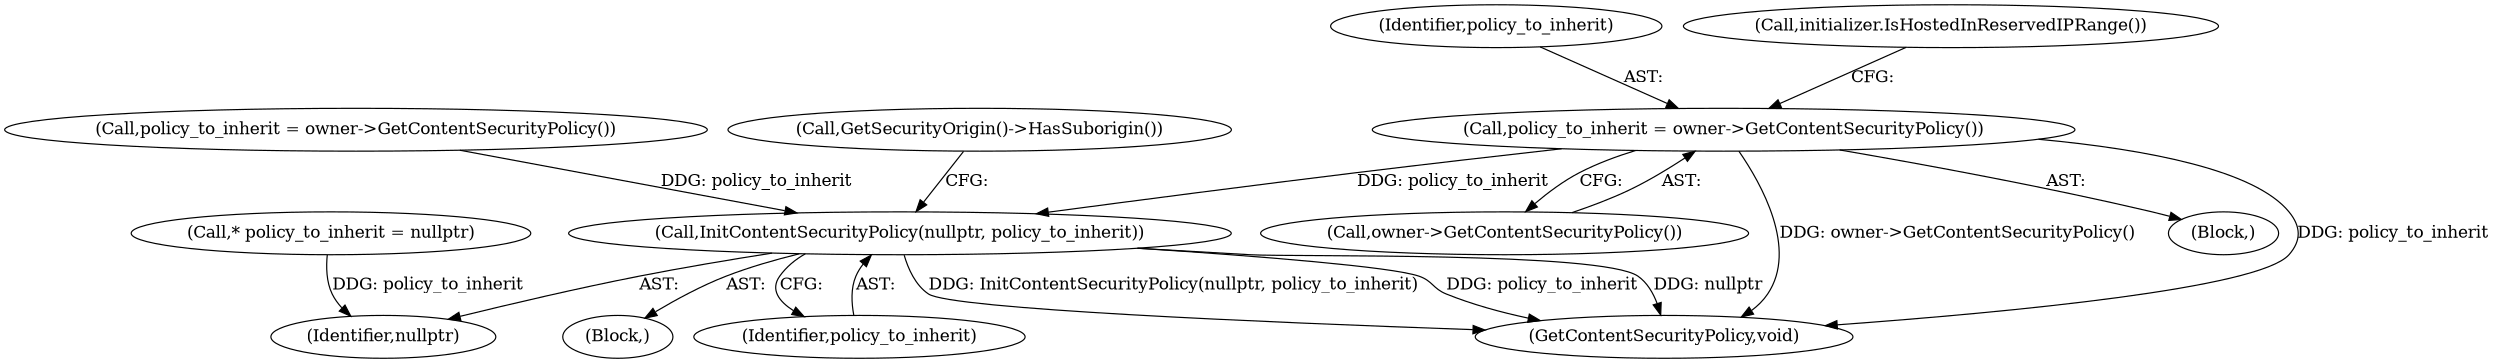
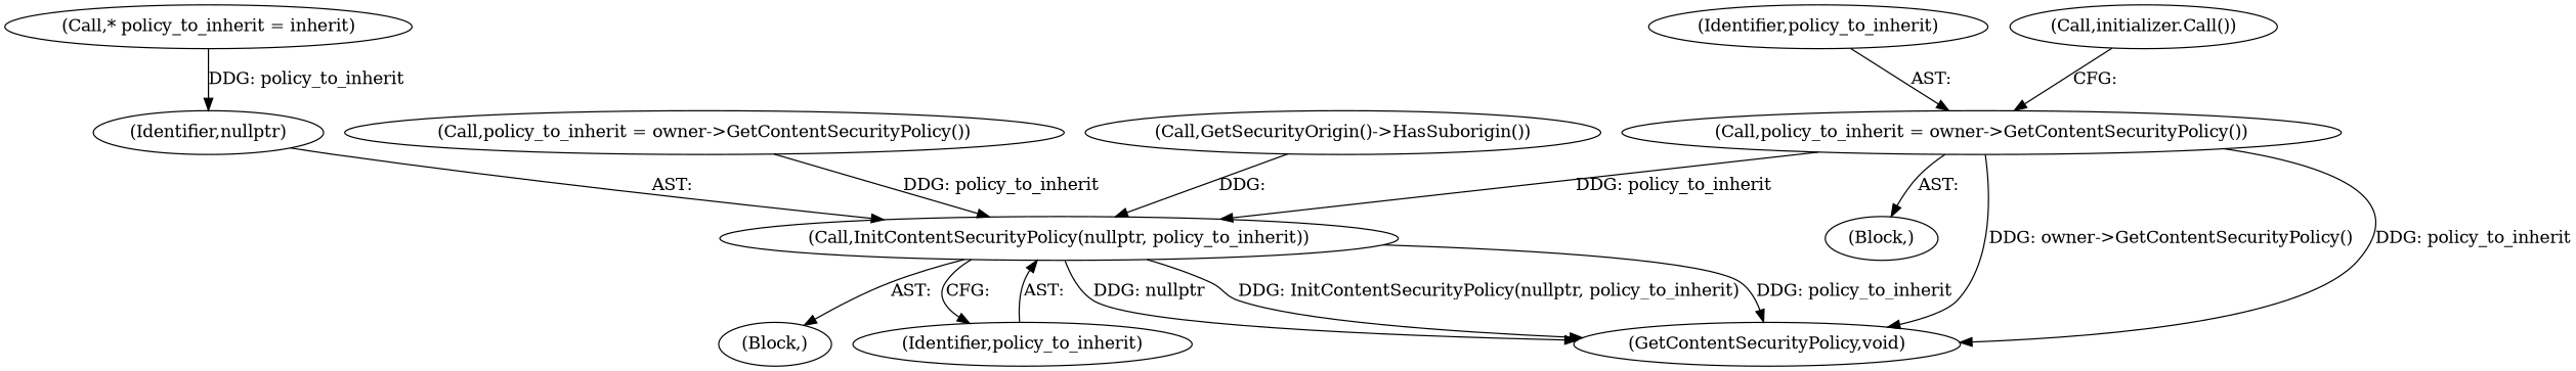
  digraph {
    n1 [label="(Call,policy_to_inherit = owner->GetContentSecurityPolicy())"]
    n2 [label="(Call,InitContentSecurityPolicy(nullptr, policy_to_inherit))"]
-   n3 [label="(Call,owner->GetContentSecurityPolicy())"]
    n4 [label="(GetContentSecurityPolicy,void)"]
    n5 [label="(Block,)"]
    n6 [label="(Block,)"]
    n7 [label="(Identifier,policy_to_inherit)"]
-   n8 [label="(Call,* policy_to_inherit = nullptr)"]
+   n8 [label="(Call,* policy_to_inherit = inherit)"]
    n9 [label="(Identifier,nullptr)"]
    n10 [label="(Call,policy_to_inherit = owner->GetContentSecurityPolicy())"]
    n11 [label="(Call,GetSecurityOrigin()->HasSuborigin())"]
    n12 [label="(Identifier,policy_to_inherit)"]
-   n13 [label="(Call,initializer.IsHostedInReservedIPRange())"]
+   n13 [label="(Call,initializer.Call())"]
    n1 -> n2 [label="DDG: policy_to_inherit"]
-   n1 -> n3 [label="CFG: "]
    n1 -> n4 [label="DDG: owner->GetContentSecurityPolicy()"]
    n1 -> n4 [label="DDG: policy_to_inherit"]
    n1 -> n5 [label="AST: "]
    n2 -> n4 [label="DDG: InitContentSecurityPolicy(nullptr, policy_to_inherit)"]
    n2 -> n4 [label="DDG: policy_to_inherit"]
    n2 -> n4 [label="DDG: nullptr"]
    n2 -> n6 [label="AST: "]
    n2 -> n7 [label="CFG: "]
-   n3 -> n1 [label="AST: "]
    n7 -> n2 [label="AST: "]
    n8 -> n9 [label="DDG: policy_to_inherit"]
-   n2 -> n9 [label="AST: "]
+   n9 -> n2 [label="AST: "]
    n10 -> n2 [label="DDG: policy_to_inherit"]
-   n11 -> n2 [label="CFG: "]
+   n11 -> n2 [label="DDG: "]
    n12 -> n1 [label="AST: "]
    n13 -> n1 [label="CFG: "]
  }
